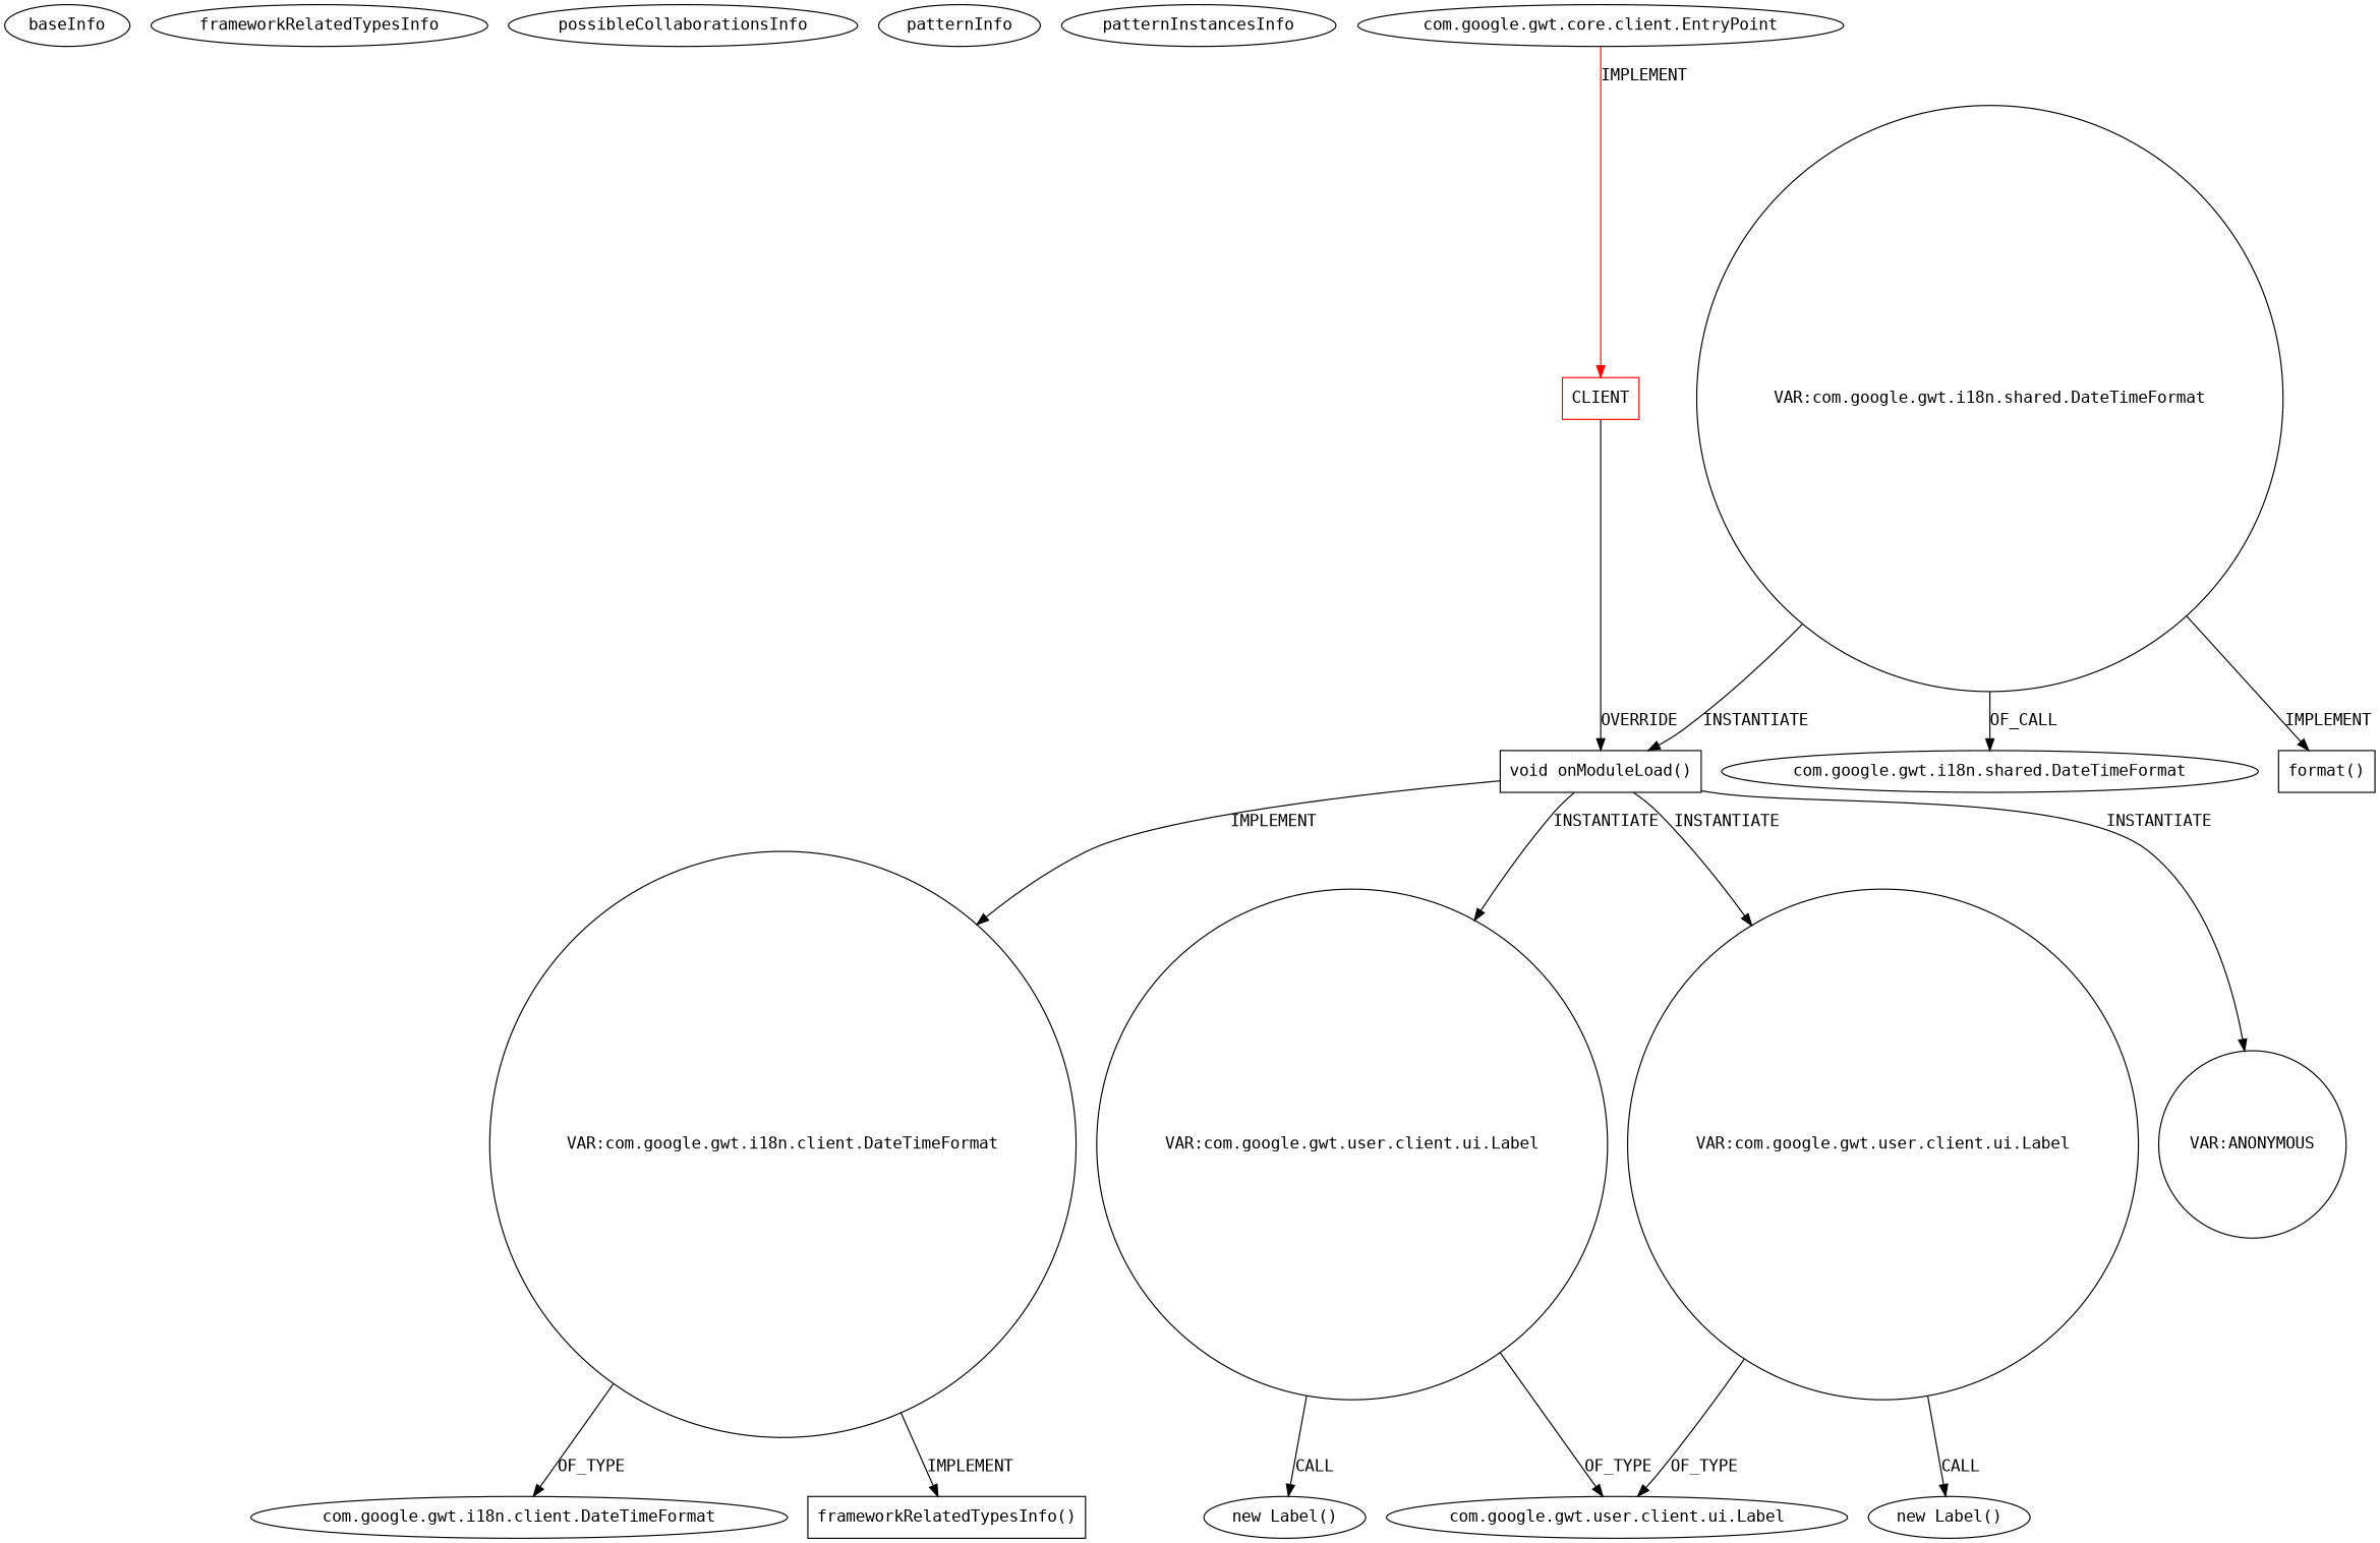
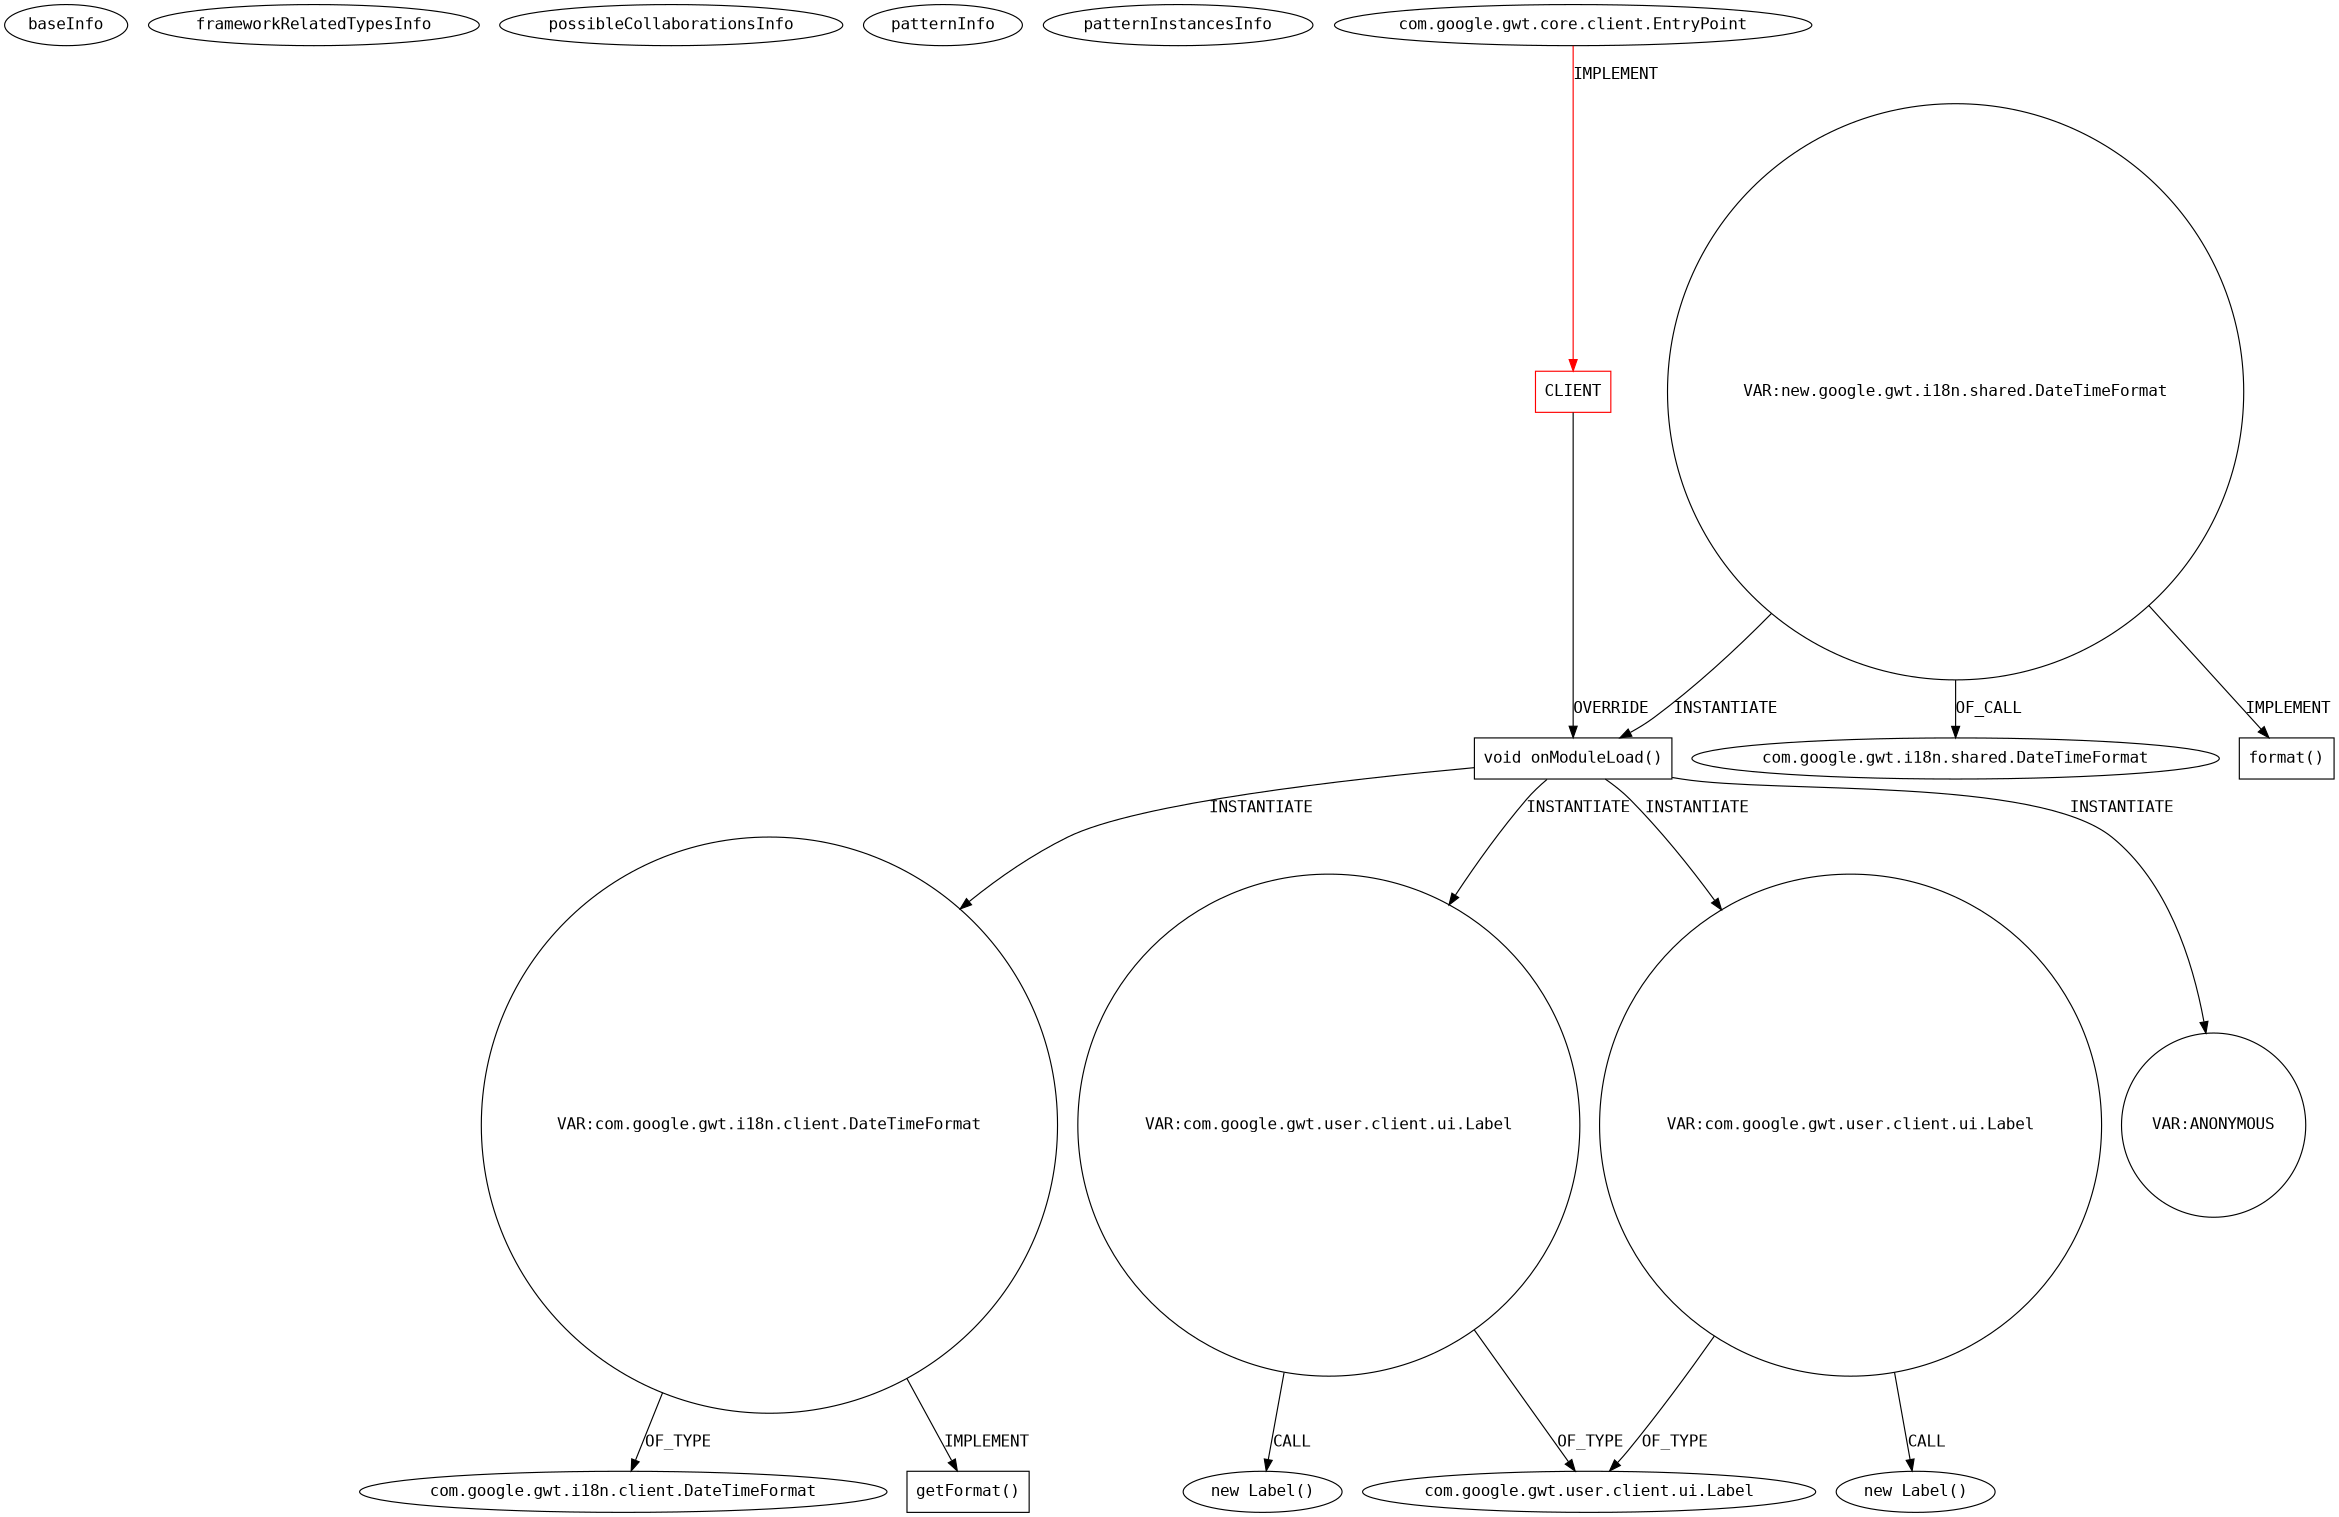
  digraph {
    fontname="DejaVu Sans Mono"
    node [fontname="DejaVu Sans Mono" isFrameworkType=false]
    edge [fontname="DejaVu Sans Mono"]
    baseInfo [category=pattern graphId=1130 isAnonymous=false possibleRelation=false isFrameworkType=""]
    frameworkRelatedTypesInfo [0="com.google.gwt.core.client.EntryPoint" isFrameworkType=""]
    possibleCollaborationsInfo [isFrameworkType=""]
    patternInfo [frequency=2.0 patternRootClient=0 isFrameworkType=""]
    patternInstancesInfo [0="nakaken0629-mezamashimailgwt~/nakaken0629-mezamashimailgwt/mezamashimailgwt-master/mezamashimailgwt/src/com/appspot/mezamashimailgwt/client/Mezamashimailgwt.java~Mezamashimailgwt~4116" 1="coldplayguy-flight87~/coldplayguy-flight87/flight87-master/BookFlight/src/bookflight/client/BookFlight.java~BookFlight~1091" isFrameworkType=""]
    n6 [label="com.google.gwt.i18n.shared.DateTimeFormat" vertexType=FRAMEWORK_CLASS_TYPE]
-   n7 [label="VAR:com.google.gwt.i18n.shared.DateTimeFormat" shape=circle vertexType=VARIABLE_EXPRESION]
+   n7 [label="VAR:new.google.gwt.i18n.shared.DateTimeFormat" shape=circle vertexType=VARIABLE_EXPRESION]
    n8 [label="format()" shape=box vertexType=INSIDE_CALL]
    n9 [label="void onModuleLoad()" shape=box vertexType=OVERRIDING_METHOD_DECLARATION]
    n10 [label="VAR:com.google.gwt.i18n.client.DateTimeFormat" shape=circle vertexType=VARIABLE_EXPRESION]
    n11 [label="VAR:com.google.gwt.user.client.ui.Label" shape=circle vertexType=VARIABLE_EXPRESION]
    n12 [label="VAR:com.google.gwt.user.client.ui.Label" shape=circle vertexType=VARIABLE_EXPRESION]
    n13 [label="VAR:ANONYMOUS" shape=circle vertexType=VARIABLE_EXPRESION]
    n14 [label="com.google.gwt.i18n.client.DateTimeFormat" vertexType=FRAMEWORK_CLASS_TYPE]
-   n15 [label="frameworkRelatedTypesInfo()" shape=box vertexType=INSIDE_CALL]
+   n15 [label="getFormat()" shape=box vertexType=INSIDE_CALL]
    n16 [label="com.google.gwt.user.client.ui.Label" vertexType=FRAMEWORK_CLASS_TYPE]
    n17 [label="new Label()" vertexType=CONSTRUCTOR_CALL]
    n18 [label="new Label()" vertexType=CONSTRUCTOR_CALL]
    n19 [color=red label=CLIENT shape=box vertexType=ROOT_CLIENT_CLASS_DECLARATION]
    n20 [label="com.google.gwt.core.client.EntryPoint" vertexType=FRAMEWORK_INTERFACE_TYPE]
    n7 -> n6 [label=OF_CALL]
    n7 -> n8 [label=IMPLEMENT]
    n7 -> n9 [label=INSTANTIATE]
-   n9 -> n10 [label=IMPLEMENT]
+   n9 -> n10 [label=INSTANTIATE]
    n9 -> n11 [label=INSTANTIATE]
    n9 -> n12 [label=INSTANTIATE]
    n9 -> n13 [label=INSTANTIATE]
    n10 -> n14 [label=OF_TYPE]
    n10 -> n15 [label=IMPLEMENT]
    n11 -> n16 [label=OF_TYPE]
    n11 -> n17 [label=CALL]
    n12 -> n16 [label=OF_TYPE]
    n12 -> n18 [label=CALL]
    n19 -> n9 [label=OVERRIDE]
    n20 -> n19 [color=red label=IMPLEMENT]
  }
